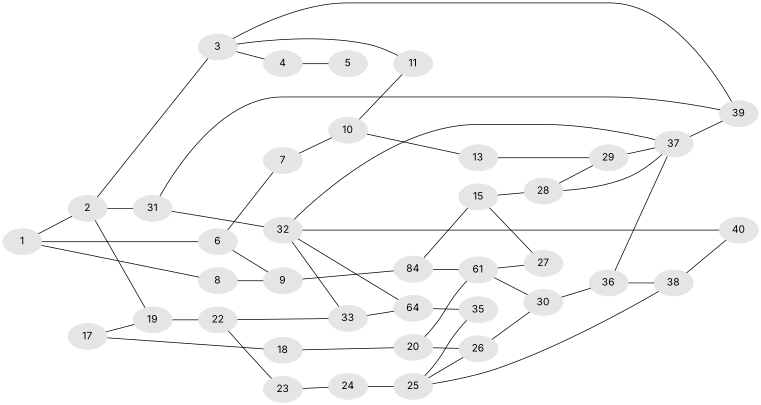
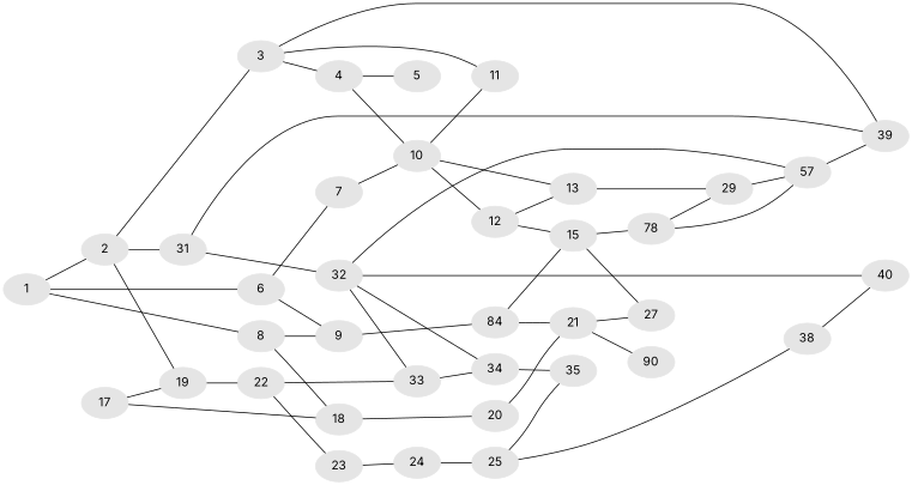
  graph {
    fontname=Inter
    rankdir=LR
    node [color=gray90 fontname=Inter style=filled]
    edge [fontname=Inter weight=1.0]
    1
    2
    6
    8
    3
    19
    31
    7
    9
    18
    4
    11
    39
    22
    32
    5
    10
+   12
    13
    n20 [label=84]
    20
    15
-   21 [label=61]
+   21
    29
    27
-   28
-   37
-   30
+   28 [label=78]
+   37 [label=57]
+   30 [label=90]
    17
-   26
    23
    33
    24
-   34 [label=64]
+   34
    25
    35
    38
    40
-   36
    1 -- 2
    1 -- 6
    1 -- 8
    2 -- 3
    2 -- 19 [weight=2.0]
    2 -- 31 [weight=2.0]
    6 -- 7
    6 -- 9
    8 -- 9
+   8 -- 18
    3 -- 4
    3 -- 11
    3 -- 39
    19 -- 22 [weight=2.0]
    31 -- 39
    31 -- 32
    7 -- 10
    9 -- n20
    18 -- 20
    4 -- 5
+   4 -- 10
    22 -- 23 [weight=2.0]
    22 -- 33
    32 -- 37
    32 -- 33
    32 -- 34
    32 -- 40 [weight=2.0]
    10 -- 11 [weight=2.0]
+   10 -- 12
    10 -- 13
+   12 -- 13
+   12 -- 15
    13 -- 29
    n20 -- 15
    n20 -- 21
    20 -- 21
-   20 -- 26
    15 -- 27
    15 -- 28
    21 -- 27
    21 -- 30
    29 -- 37
    28 -- 29
    28 -- 37
    37 -- 39 [weight=2.0]
-   30 -- 36
    17 -- 19
    17 -- 18
-   26 -- 30
    23 -- 24
    33 -- 34
    24 -- 25 [weight=2.0]
    34 -- 35
-   25 -- 26
    25 -- 35 [weight=2.0]
    25 -- 38
    38 -- 40
-   36 -- 37
-   36 -- 38
  }
